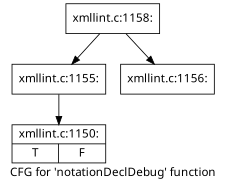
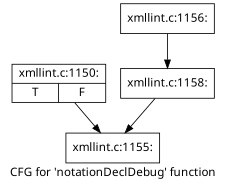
  digraph {
    fontname="Noto Sans"
    label="CFG for 'notationDeclDebug' function"
    node [fontname="Noto Sans" shape=record]
    edge [fontname="Noto Sans"]
    n1 [label="{xmllint.c:1150:|{<s0>T|<s1>F}}"]
    n2 [label="{xmllint.c:1155:}"]
    n3 [label="{xmllint.c:1156:}"]
    n4 [label="{xmllint.c:1158:}"]
-   n2 -> n1
-   n4 -> n3
+   n1 -> n2
+   n3 -> n4
    n4 -> n2
  }
